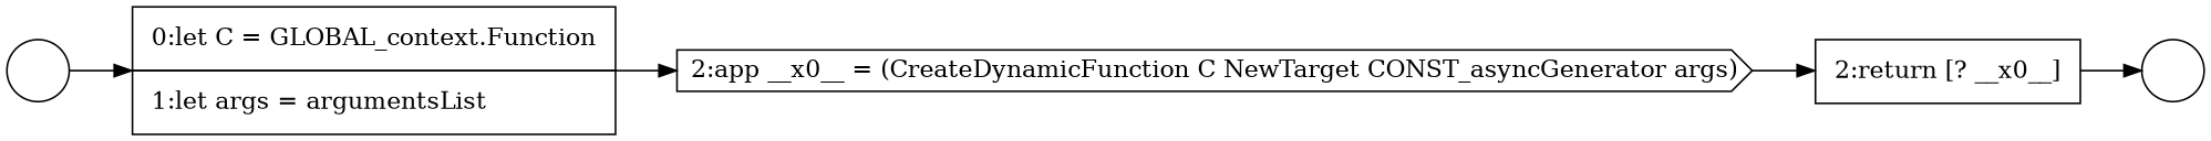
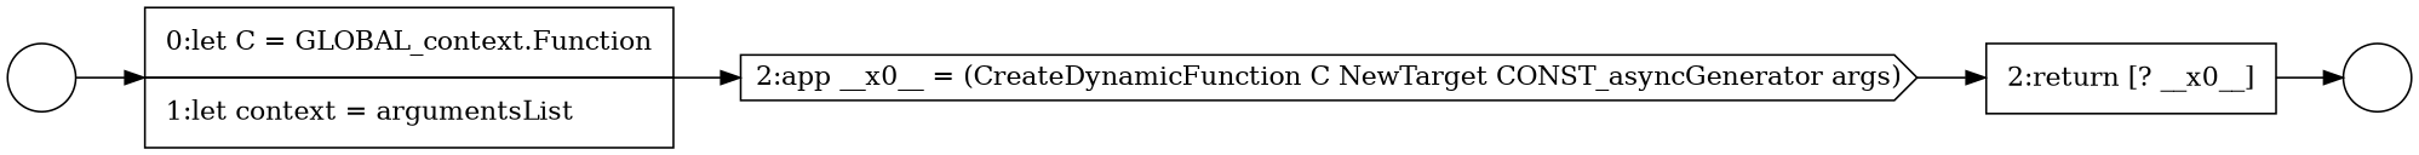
  digraph {
    rankdir=LR
    node [color=black fillcolor=white shape=none style=filled]
    edge [color=black]
-   n1 [label=<<font color="black">     <table border="0" cellborder="1" cellspacing="0" cellpadding="10">       <tr><td align="left">0:let C = GLOBAL_context.Function</td></tr>       <tr><td align="left">1:let args = argumentsList</td></tr>     </table>   </font>> margin=0]
+   n1 [label=<<font color="black">     <table border="0" cellborder="1" cellspacing="0" cellpadding="10">       <tr><td align="left">0:let C = GLOBAL_context.Function</td></tr>       <tr><td align="left">1:let context = argumentsList</td></tr>     </table>   </font>> margin=0]
    n2 [label=<<font color="black">2:app __x0__ = (CreateDynamicFunction C NewTarget CONST_asyncGenerator args)</font>> shape=cds]
    n3 [label=" " shape=circle]
    n4 [label=" " shape=circle]
    n5 [label=<<font color="black">     <table border="0" cellborder="1" cellspacing="0" cellpadding="10">       <tr><td align="left">2:return [? __x0__]</td></tr>     </table>   </font>> margin=0]
    n1 -> n2
    n2 -> n5
    n4 -> n1
    n5 -> n3
  }
